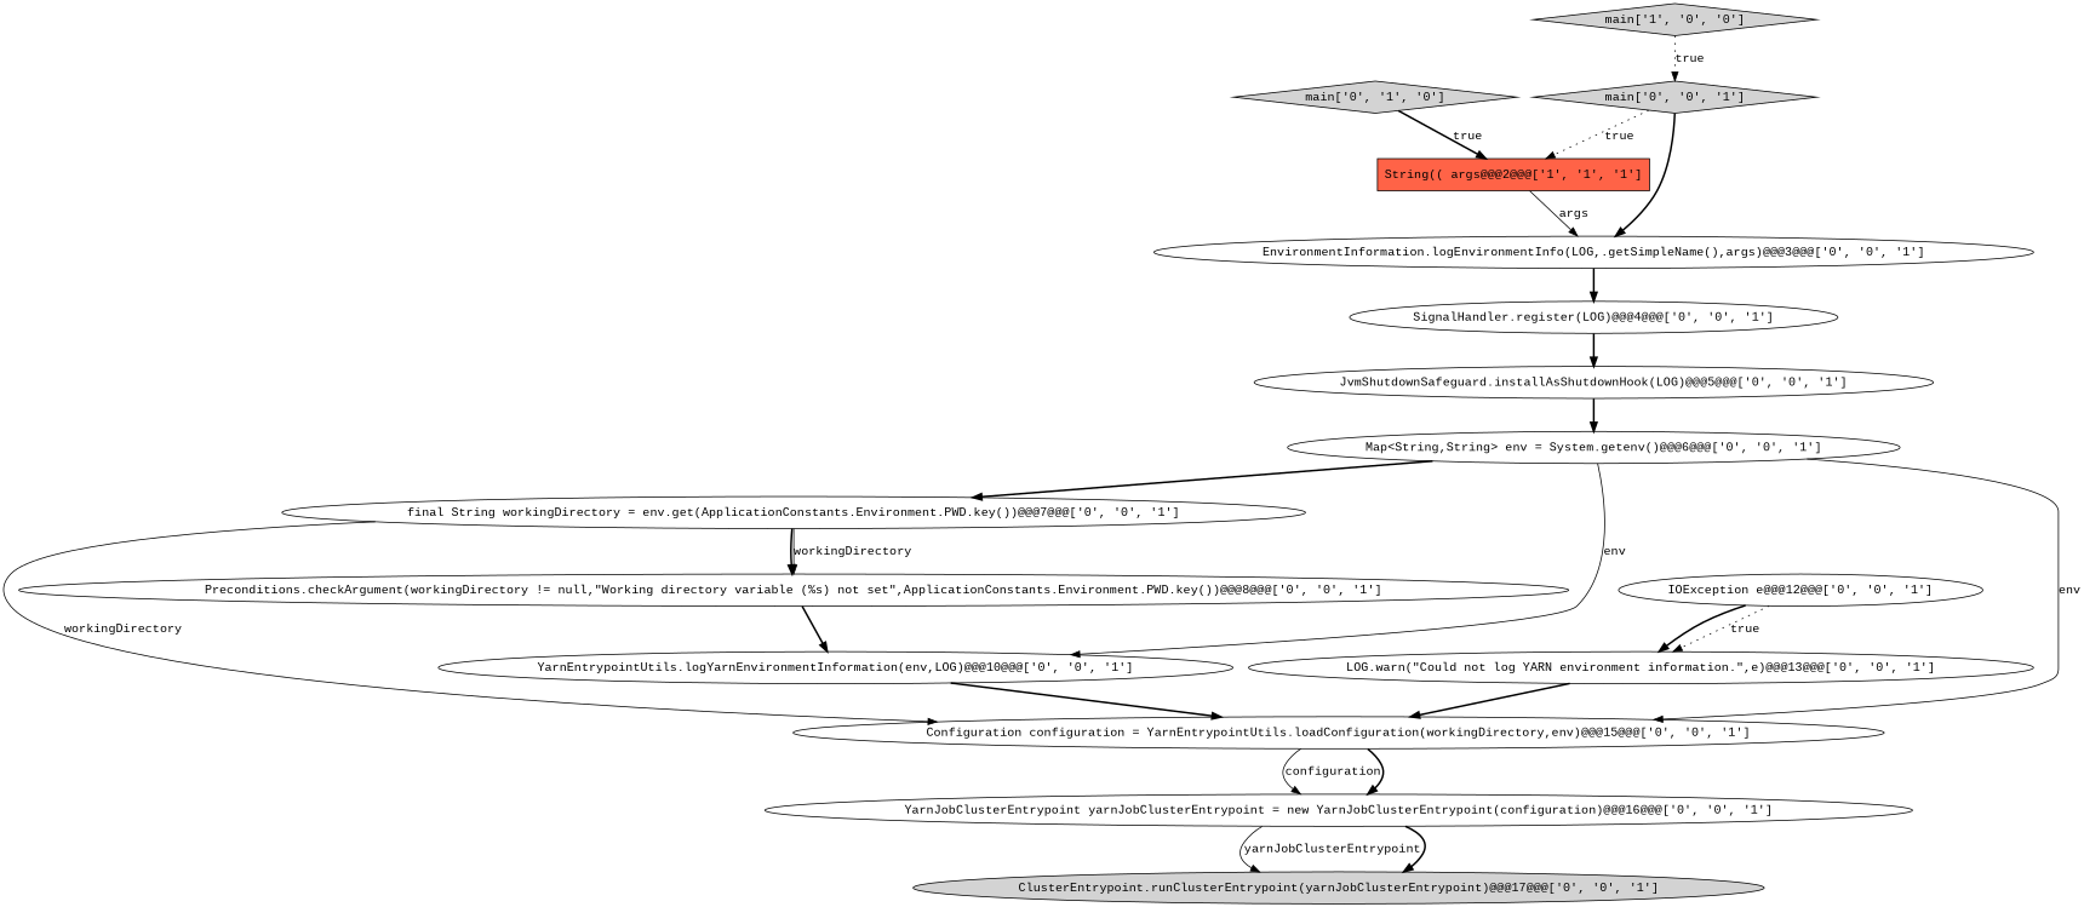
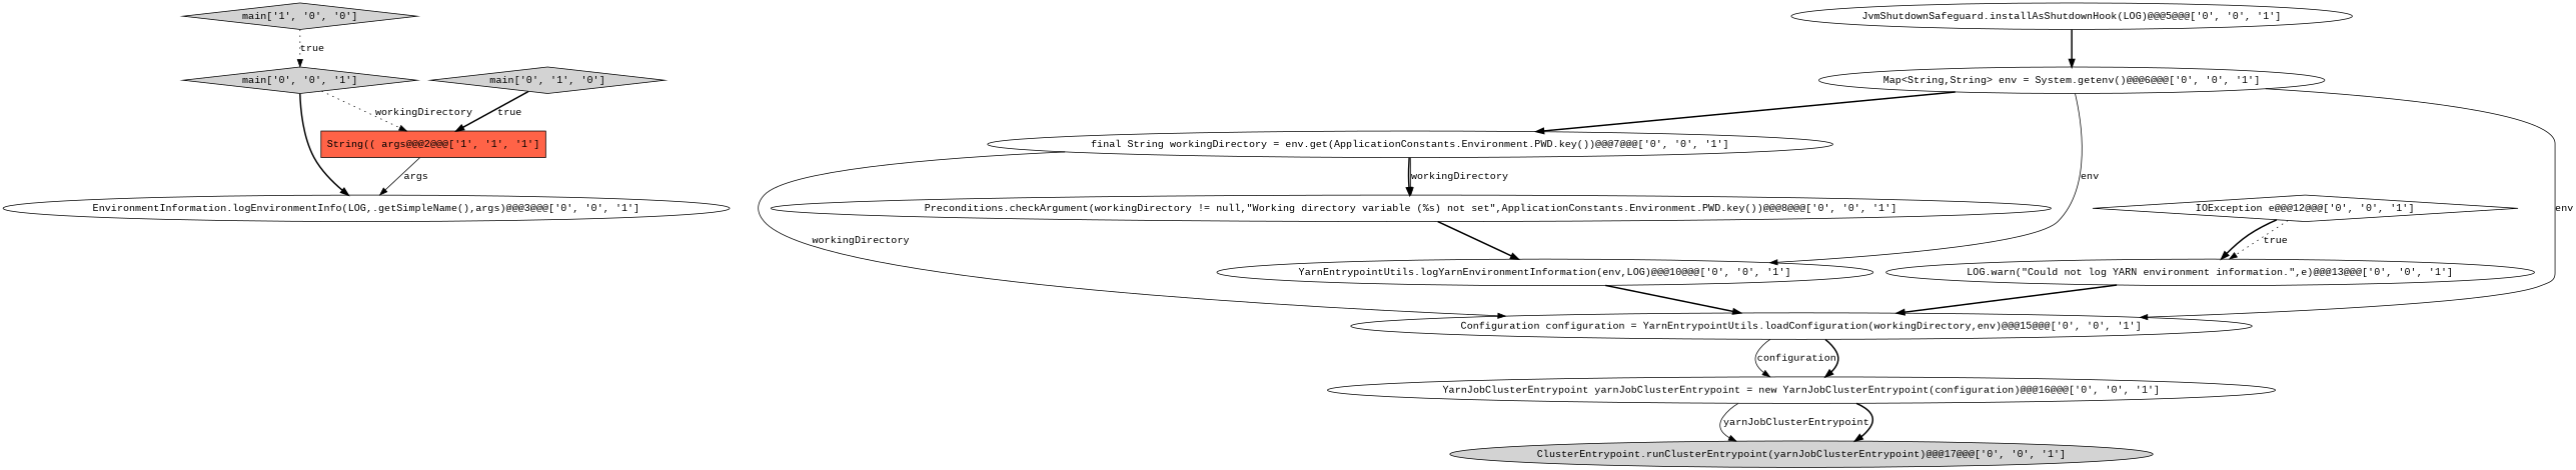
  digraph {
    fontname="Liberation Mono"
    node [fillcolor=white fontname="Liberation Mono" shape=ellipse style=filled]
    edge [fontname="Liberation Mono" style=bold]
    n1 [fillcolor=tomato label="String(( args@@@2@@@['1', '1', '1']" shape=box]
    n2 [label="EnvironmentInformation.logEnvironmentInfo(LOG,.getSimpleName(),args)@@@3@@@['0', '0', '1']"]
-   n3 [label="SignalHandler.register(LOG)@@@4@@@['0', '0', '1']"]
    n4 [label="YarnJobClusterEntrypoint yarnJobClusterEntrypoint = new YarnJobClusterEntrypoint(configuration)@@@16@@@['0', '0', '1']"]
    n5 [fillcolor=lightgray label="ClusterEntrypoint.runClusterEntrypoint(yarnJobClusterEntrypoint)@@@17@@@['0', '0', '1']"]
    n6 [label="JvmShutdownSafeguard.installAsShutdownHook(LOG)@@@5@@@['0', '0', '1']"]
    n7 [label="final String workingDirectory = env.get(ApplicationConstants.Environment.PWD.key())@@@7@@@['0', '0', '1']"]
    n8 [label="Configuration configuration = YarnEntrypointUtils.loadConfiguration(workingDirectory,env)@@@15@@@['0', '0', '1']"]
    n9 [label="Preconditions.checkArgument(workingDirectory != null,\"Working directory variable (%s) not set\",ApplicationConstants.Environment.PWD.key())@@@8@@@['0', '0', '1']"]
    n10 [label="YarnEntrypointUtils.logYarnEnvironmentInformation(env,LOG)@@@10@@@['0', '0', '1']"]
-   n11 [label="IOException e@@@12@@@['0', '0', '1']"]
+   n11 [label="IOException e@@@12@@@['0', '0', '1']" shape=diamond]
    n12 [label="LOG.warn(\"Could not log YARN environment information.\",e)@@@13@@@['0', '0', '1']"]
    n13 [label="Map<String,String> env = System.getenv()@@@6@@@['0', '0', '1']"]
    n14 [fillcolor=lightgray label="main['1', '0', '0']" shape=diamond]
    n15 [fillcolor=lightgray label="main['0', '0', '1']" shape=diamond]
    n16 [fillcolor=lightgray label="main['0', '1', '0']" shape=diamond]
    n1 -> n2 [label=args style=solid]
-   n2 -> n3
-   n3 -> n6
    n4 -> n5 [label=yarnJobClusterEntrypoint style=solid]
    n4 -> n5
    n6 -> n13
    n7 -> n8 [label=workingDirectory style=solid]
    n7 -> n9
    n7 -> n9 [label=workingDirectory style=solid]
    n8 -> n4 [label=configuration style=solid]
    n8 -> n4
    n9 -> n10
    n10 -> n8
    n11 -> n12
    n11 -> n12 [label=true style=dotted]
    n12 -> n8
    n13 -> n7
    n13 -> n8 [label=env style=solid]
    n13 -> n10 [label=env style=solid]
    n14 -> n15 [label=true style=dotted]
-   n15 -> n1 [label=true style=dotted]
+   n15 -> n1 [label=workingDirectory style=dotted]
    n15 -> n2
    n16 -> n1 [label=true]
  }
